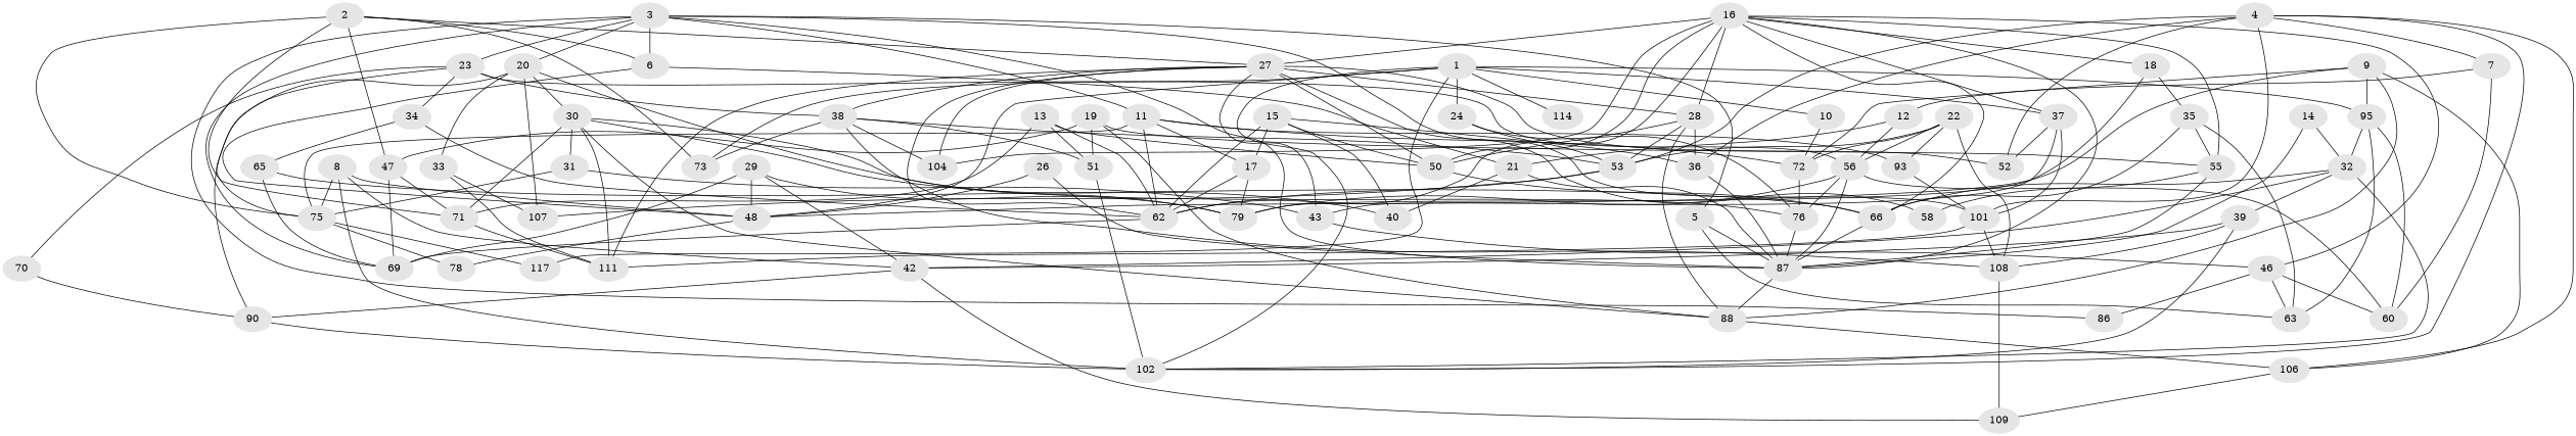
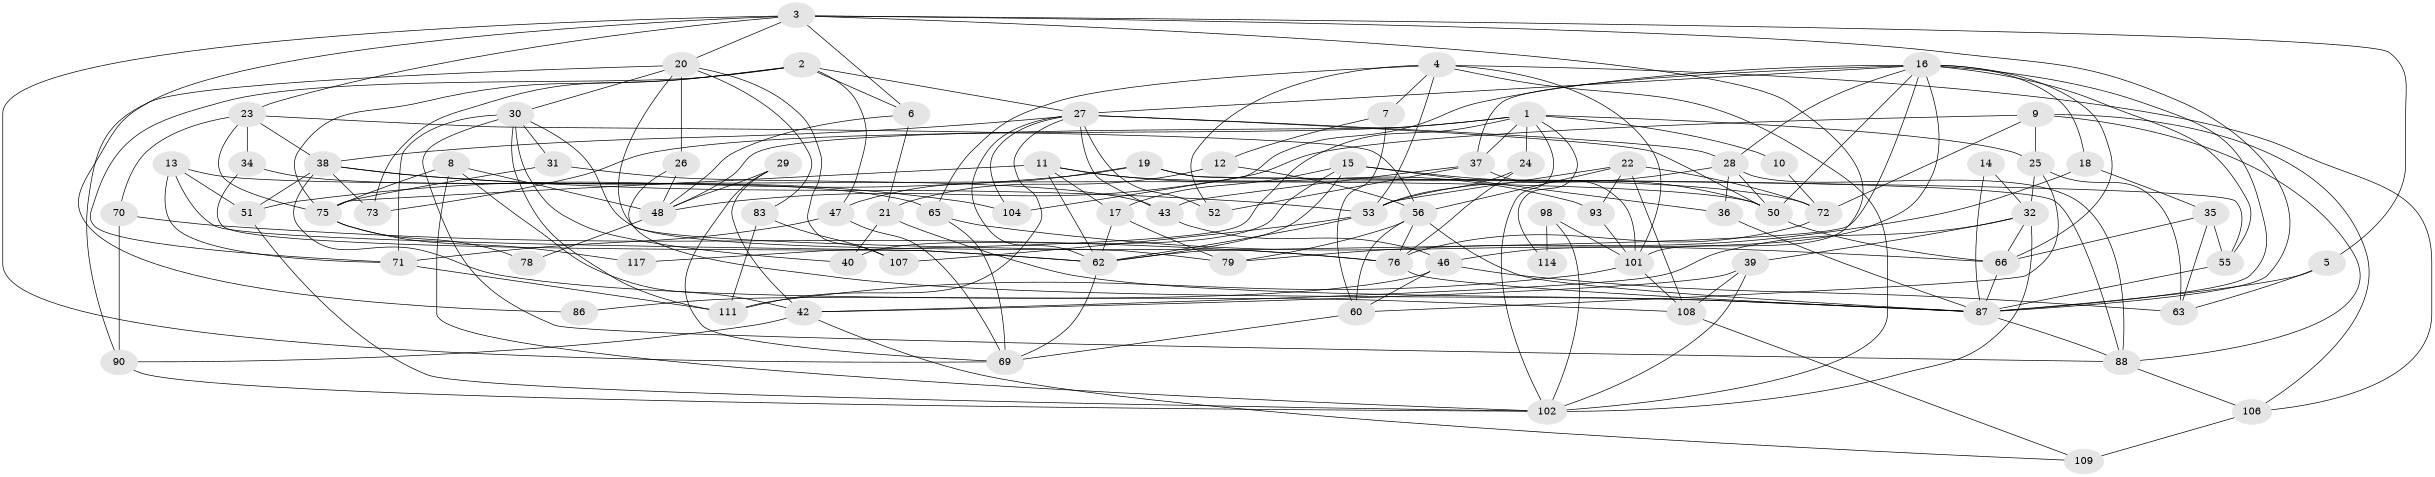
  graph {
    node [color=gray90 style=filled]
    1 [super="+95"]
    10
    24
-   25 [super="+49" label=95]
+   25 [super="+49"]
    37 [super="+57"]
    48 [super="+91"]
    73
    102 [super="+112"]
    114
    117
    72
    53 [super="+80"]
    76 [super="+99"]
    63 [super="+119"]
    60
    32 [super="+82"]
    101 [super="+118"]
    52 [super="+83"]
    43
    78
    2 [super="+64"]
    6 [super="+68"]
    27 [super="+97"]
    47
    71
    75 [super="+116"]
    21
    62 [super="+85"]
    50 [super="+89"]
    28
    104
    38 [super="+84"]
-   58
    111
    69 [super="+94"]
    3 [super="+44"]
    5
    11 [super="+74"]
    20 [super="+110"]
    23
    86
    87 [super="+105"]
    17 [super="+67"]
    n44 [label=93]
    79
    26
    30 [super="+121"]
-   33
+   33 [label=83]
    90
    n50 [label=107]
    56 [super="+120"]
    34
    70
    88 [super="+113"]
    108
    4 [super="+77"]
    7
    65
    106
    12
    66
    109
    40
    42 [super="+54"]
    8
    9 [super="+93"]
    13 [super="+115"]
    51
    39
    14
    15 [super="+96"]
    36
    16 [super="+100"]
    18 [super="+45"]
    46 [super="+107"]
    55 [super="+81"]
    35
    19 [super="+41"]
    31 [super="+59"]
    22 [super="+61"]
    29
+   98
    1 -- 10
    1 -- 24
    1 -- 25
    1 -- 37
    1 -- 48
    1 -- 73
    1 -- 102
    1 -- 114
    1 -- 117
    10 -- 72
    24 -- 53
    24 -- 76
    25 -- 63
    25 -- 60
    25 -- 32
    37 -- 101
    37 -- 52
    37 -- 43
    48 -- 78
    72 -- 76
    53 -- 62
    53 -- n50
    76 -- 87
+   60 -- 69
    32 -- 102
    32 -- 66
    32 -- 42
    32 -- 39
    101 -- 111
    101 -- 108
    43 -- 46
    2 -- 73
    2 -- 6
    2 -- 27
    2 -- 47
    2 -- 71
    2 -- 75
    6 -- 48
    6 -- 21
    27 -- 52 [weight=2]
    27 -- 43
    27 -- 62
    27 -- 50
    27 -- 28
    27 -- 104
    27 -- 38
-   27 -- 58
    27 -- 111
    47 -- 71
    47 -- 69
    71 -- 111
    75 -- 117
    75 -- 78
    21 -- 87
    21 -- 40
    62 -- 69
    50 -- 66
    28 -- 53
    28 -- 50
    28 -- 88
    28 -- 36
    38 -- 73
    38 -- 53
    38 -- 104
    38 -- 108
    38 -- 51
    3 -- 101
    3 -- 6
    3 -- 69
    3 -- 5
-   3 -- 11
    3 -- 20
    3 -- 23
    3 -- 86
    3 -- 87
    5 -- 63
    5 -- 87
    11 -- 72
    11 -- 75
    11 -- 62
    11 -- 17
    11 -- n44
    20 -- 79
+   20 -- 26
    20 -- 30
    20 -- 33
    20 -- 90
    20 -- n50
    23 -- 75
    23 -- 38
    23 -- 56
    23 -- 34
    23 -- 70
    87 -- 88
    17 -- 62
    17 -- 79
    n44 -- 101
    26 -- 48
    26 -- 87
    30 -- 76
    30 -- 71
    30 -- 111
    30 -- 88
    30 -- 40
    30 -- 31
    33 -- 111
    33 -- n50
    90 -- 102
    56 -- 76
    56 -- 60
    56 -- 87
    56 -- 79
    34 -- 62
    34 -- 65
+   70 -- 76
    70 -- 90
    88 -- 106
    108 -- 109
    4 -- 102
    4 -- 53
    4 -- 101
    4 -- 52
    4 -- 7
-   4 -- 36
+   4 -- 65
    4 -- 106
    7 -- 60
    7 -- 12
    65 -- 69
    65 -- 66
    106 -- 109
    12 -- 21
    12 -- 56
    66 -- 87
    42 -- 90
    42 -- 109
    8 -- 48
    8 -- 102
    8 -- 75
    8 -- 42
    9 -- 25
    9 -- 48
    9 -- 72
    9 -- 88
    9 -- 106
    13 -- 71
    13 -- 62
    13 -- 50
    13 -- 51
    51 -- 102
    39 -- 102
    39 -- 108
    39 -- 42
    14 -- 32
    14 -- 87
    15 -- 62
    15 -- 50
    15 -- 17
    15 -- 40
    15 -- 36
    36 -- 87
    16 -- 37
    16 -- 27
    16 -- 62
    16 -- 50
    16 -- 28
    16 -- 104
    16 -- 87
    16 -- 66
    16 -- 18
    16 -- 46
    16 -- 55
    18 -- 79
    18 -- 35
    46 -- 63
    46 -- 60
    46 -- 86
-   55 -- 58
    55 -- 87
    35 -- 63
    35 -- 66
    35 -- 55
    19 -- 47
    19 -- 88
    19 -- 51
    19 -- 55
    31 -- 43
    31 -- 75
    22 -- 72
    22 -- 53
    22 -- n44
    22 -- 56
    22 -- 108
    29 -- 48
    29 -- 69
-   29 -- 79
    29 -- 42
+   98 -- 102
+   98 -- 114
+   98 -- 101
  }
